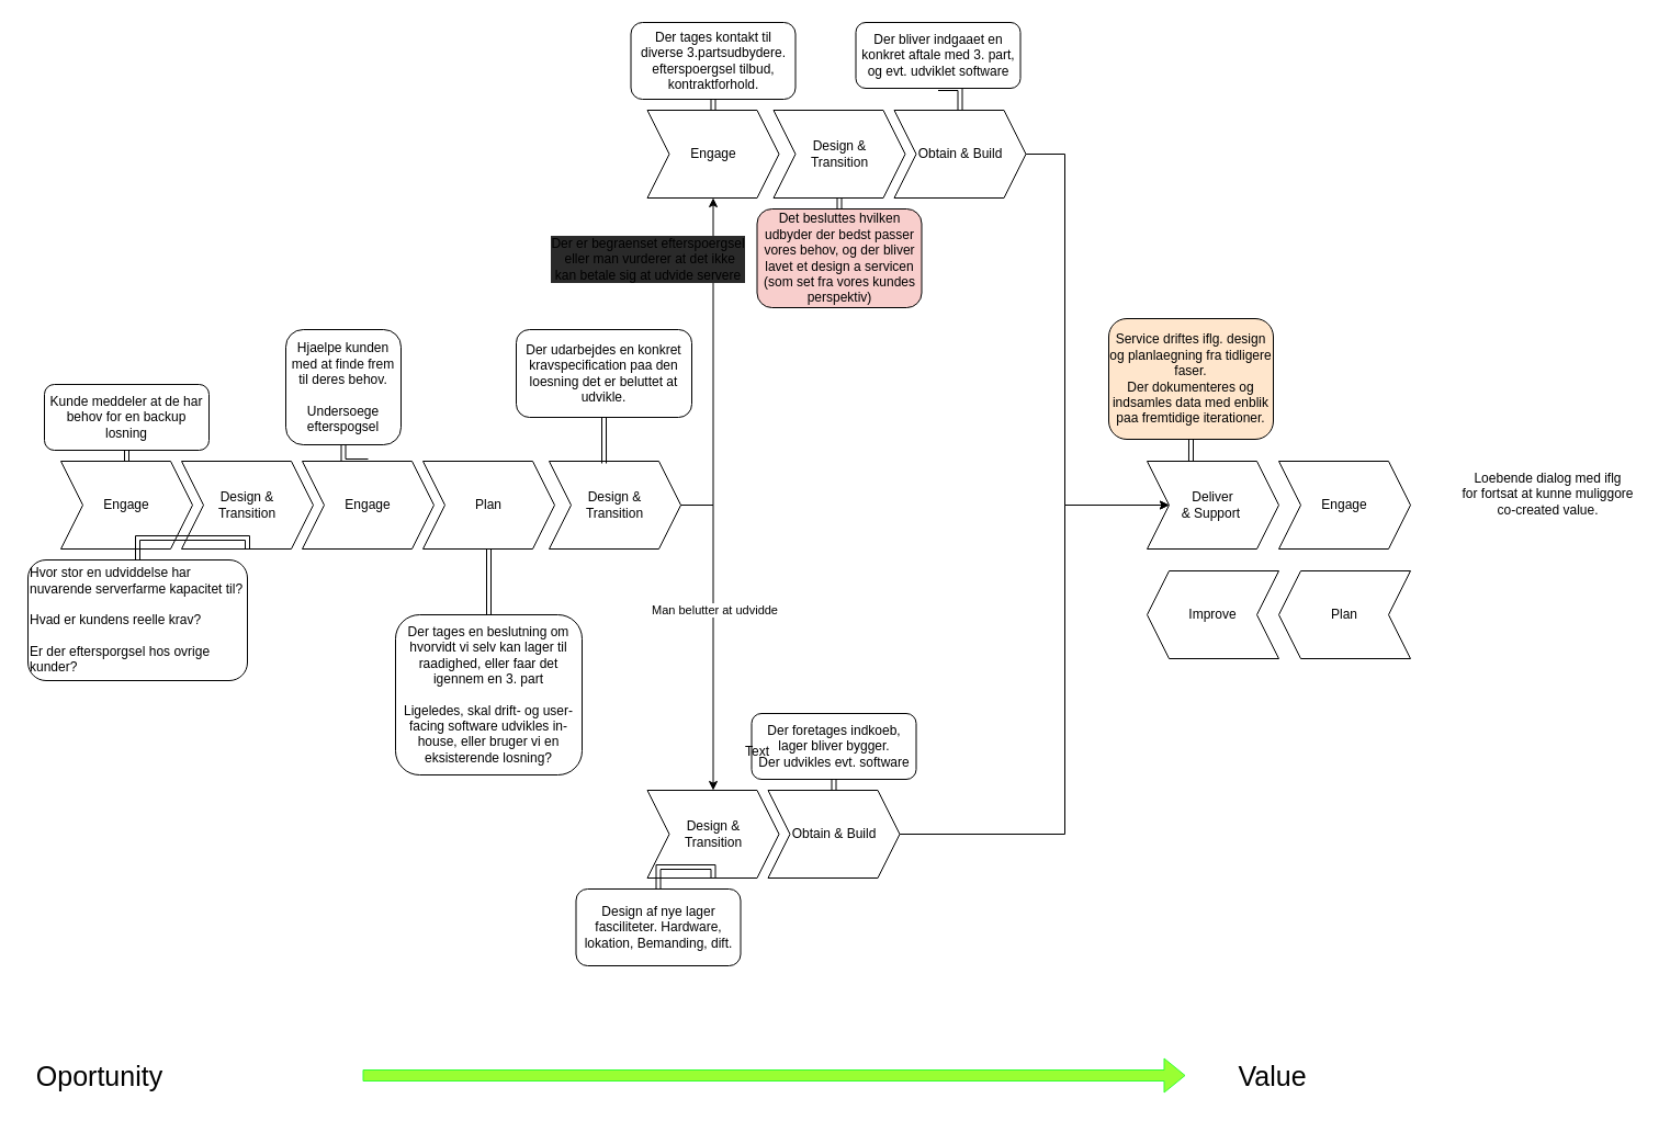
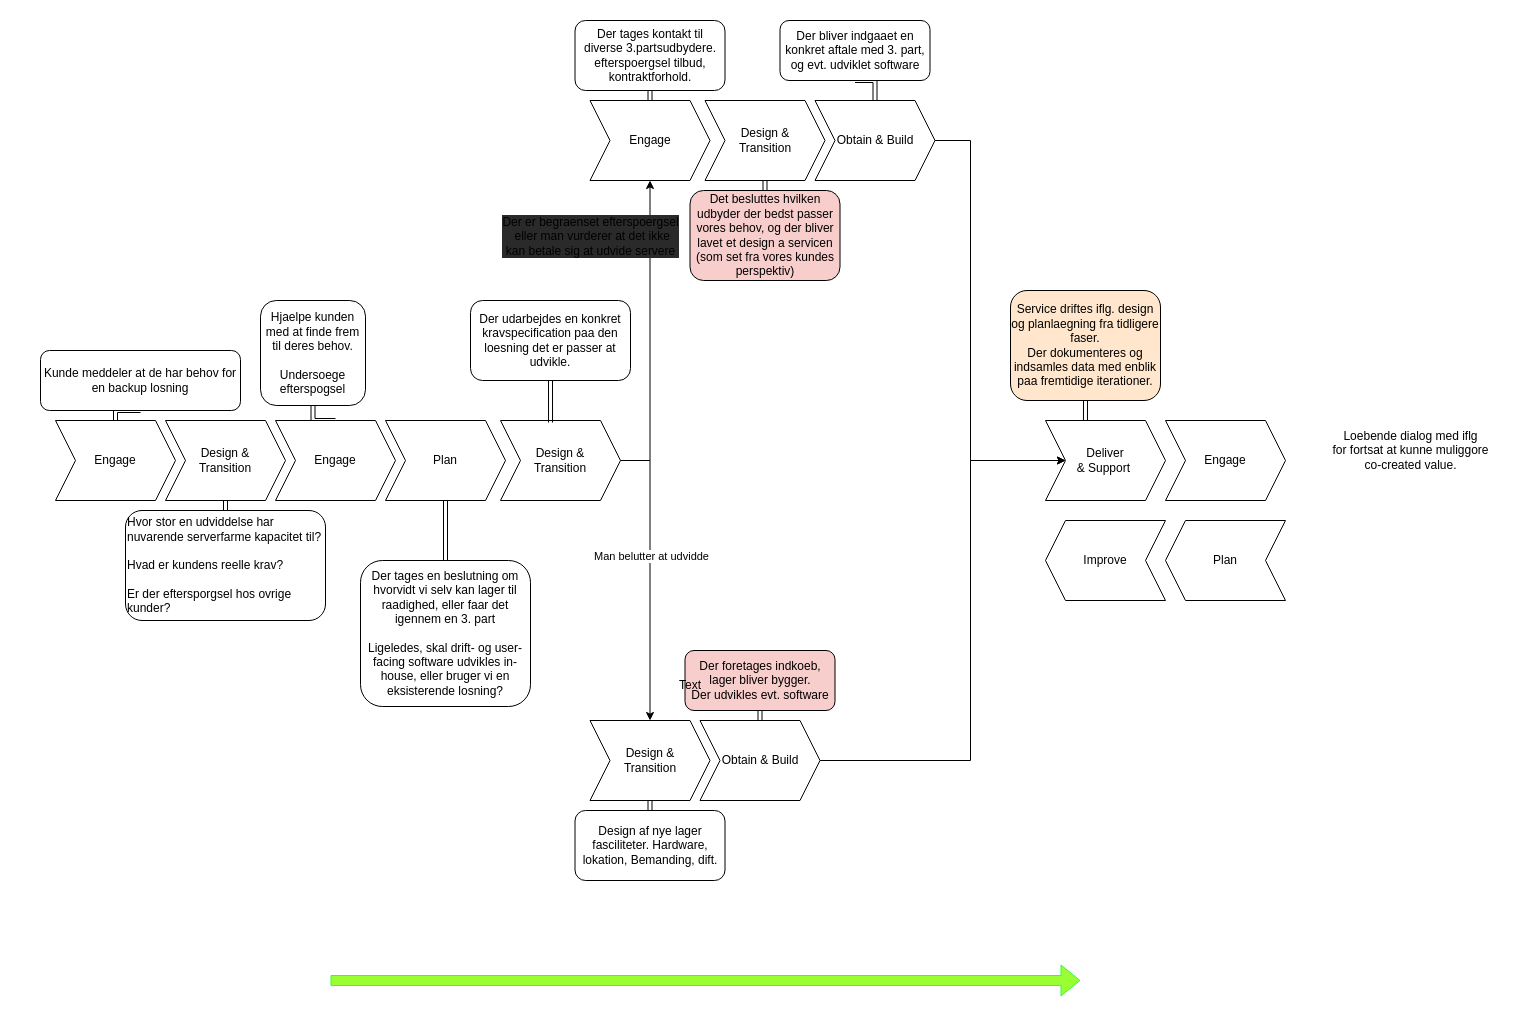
  <mxCell id="0" />
  <mxCell id="1" parent="0" />
  <mxCell id="2" value="Engage" style="shape=step;perimeter=stepPerimeter;whiteSpace=wrap;html=1;fixedSize=1;" parent="1" vertex="1"><mxGeometry x="55" y="420" width="120" height="80" as="geometry" /></mxCell>
  <mxCell id="3" value="Design &amp;amp;&lt;br&gt;Transition" style="shape=step;perimeter=stepPerimeter;whiteSpace=wrap;html=1;fixedSize=1;" parent="1" vertex="1"><mxGeometry x="165" y="420" width="120" height="80" as="geometry" /></mxCell>
  <mxCell id="4" style="edgeStyle=orthogonalEdgeStyle;shape=link;rounded=0;orthogonalLoop=1;jettySize=auto;html=1;exitX=0.5;exitY=0;exitDx=0;exitDy=0;entryX=0.5;entryY=1;entryDx=0;entryDy=0;" parent="1" source="5" target="11" edge="1"><mxGeometry relative="1" as="geometry" /></mxCell>
  <mxCell id="5" value="Engage" style="shape=step;perimeter=stepPerimeter;whiteSpace=wrap;html=1;fixedSize=1;" parent="1" vertex="1"><mxGeometry x="275" y="420" width="120" height="80" as="geometry" /></mxCell>
  <mxCell id="6" value="Design &amp;amp; &lt;br&gt;Transition" style="shape=step;perimeter=stepPerimeter;whiteSpace=wrap;html=1;fixedSize=1;" parent="1" vertex="1"><mxGeometry x="589.5" y="720" width="120" height="80" as="geometry" /></mxCell>
  <mxCell id="7" style="edgeStyle=orthogonalEdgeStyle;shape=link;rounded=0;orthogonalLoop=1;jettySize=auto;html=1;exitX=0.5;exitY=1;exitDx=0;exitDy=0;entryX=0.5;entryY=0;entryDx=0;entryDy=0;" parent="1" source="8" target="2" edge="1"><mxGeometry relative="1" as="geometry" /></mxCell>
- <mxCell id="8" value="Kunde meddeler at de har behov for en backup losning" style="rounded=1;whiteSpace=wrap;html=1;" parent="1" vertex="1"><mxGeometry x="40" y="350" width="150" height="60" as="geometry" /></mxCell>
+ <mxCell id="8" value="Kunde meddeler at de har behov for en backup losning" style="rounded=1;whiteSpace=wrap;html=1;" parent="1" vertex="1"><mxGeometry x="40" y="350" width="200" height="60" as="geometry" /></mxCell>
  <mxCell id="9" style="edgeStyle=orthogonalEdgeStyle;rounded=0;orthogonalLoop=1;jettySize=auto;html=1;exitX=0.5;exitY=0;exitDx=0;exitDy=0;entryX=0.5;entryY=1;entryDx=0;entryDy=0;shape=link;" parent="1" source="10" target="3" edge="1"><mxGeometry relative="1" as="geometry" /></mxCell>
- <mxCell id="10" value="&lt;span style=&quot;background-color: initial;&quot;&gt;Hvor stor en udviddelse har nuvarende serverfarme kapacitet til?&lt;br&gt;&lt;/span&gt;&lt;br&gt;Hvad er kundens reelle krav?&lt;br&gt;&lt;br&gt;Er der eftersporgsel hos ovrige kunder?" style="rounded=1;whiteSpace=wrap;html=1;align=left;" parent="1" vertex="1"><mxGeometry x="25" y="510" width="200" height="110" as="geometry" /></mxCell>
+ <mxCell id="10" value="&lt;span style=&quot;background-color: initial;&quot;&gt;Hvor stor en udviddelse har nuvarende serverfarme kapacitet til?&lt;br&gt;&lt;/span&gt;&lt;br&gt;Hvad er kundens reelle krav?&lt;br&gt;&lt;br&gt;Er der eftersporgsel hos ovrige kunder?" style="rounded=1;whiteSpace=wrap;html=1;align=left;" parent="1" vertex="1"><mxGeometry x="125" y="510" width="200" height="110" as="geometry" /></mxCell>
  <mxCell id="11" value="Hjaelpe kunden med at finde frem til deres behov.&lt;br&gt;&lt;br&gt;Undersoege efterspogsel" style="rounded=1;whiteSpace=wrap;html=1;" parent="1" vertex="1"><mxGeometry x="260" y="300" width="105" height="105" as="geometry" /></mxCell>
  <mxCell id="12" style="edgeStyle=orthogonalEdgeStyle;shape=link;rounded=0;orthogonalLoop=1;jettySize=auto;html=1;exitX=0.5;exitY=0;exitDx=0;exitDy=0;entryX=0.5;entryY=1;entryDx=0;entryDy=0;" parent="1" source="13" target="6" edge="1"><mxGeometry relative="1" as="geometry" /></mxCell>
- <mxCell id="13" value="Design af nye lager fasciliteter. Hardware, lokation, Bemanding, dift." style="rounded=1;whiteSpace=wrap;html=1;" parent="1" vertex="1"><mxGeometry x="524.5" y="810" width="150" height="70" as="geometry" /></mxCell>
+ <mxCell id="13" value="Design af nye lager fasciliteter. Hardware, lokation, Bemanding, dift." style="rounded=1;whiteSpace=wrap;html=1;" parent="1" vertex="1"><mxGeometry x="574.5" y="810" width="150" height="70" as="geometry" /></mxCell>
  <mxCell id="14" style="edgeStyle=orthogonalEdgeStyle;rounded=0;orthogonalLoop=1;jettySize=auto;html=1;exitX=1;exitY=0.5;exitDx=0;exitDy=0;entryX=0;entryY=0.5;entryDx=0;entryDy=0;" parent="1" source="15" target="18" edge="1"><mxGeometry relative="1" as="geometry"><mxPoint x="970" y="470" as="targetPoint" /><Array as="points"><mxPoint x="970" y="760" /><mxPoint x="970" y="460" /></Array></mxGeometry></mxCell>
  <mxCell id="15" value="Obtain &amp;amp; Build" style="shape=step;perimeter=stepPerimeter;whiteSpace=wrap;html=1;fixedSize=1;" parent="1" vertex="1"><mxGeometry x="699.5" y="720" width="120" height="80" as="geometry" /></mxCell>
  <mxCell id="16" style="edgeStyle=orthogonalEdgeStyle;shape=link;rounded=0;orthogonalLoop=1;jettySize=auto;html=1;exitX=0.5;exitY=1;exitDx=0;exitDy=0;entryX=0.5;entryY=0;entryDx=0;entryDy=0;" parent="1" source="17" target="15" edge="1"><mxGeometry relative="1" as="geometry" /></mxCell>
- <mxCell id="17" value="Der foretages indkoeb, lager bliver bygger.&lt;br&gt;Der udvikles evt. software" style="rounded=1;whiteSpace=wrap;html=1;" parent="1" vertex="1"><mxGeometry x="684.5" y="650" width="150" height="60" as="geometry" /></mxCell>
+ <mxCell id="17" value="Der foretages indkoeb, lager bliver bygger.&lt;br&gt;Der udvikles evt. software" style="rounded=1;whiteSpace=wrap;html=1;fillColor=#f8cecc;" parent="1" vertex="1"><mxGeometry x="684.5" y="650" width="150" height="60" as="geometry" /></mxCell>
  <mxCell id="18" value="Deliver &lt;br&gt;&amp;amp; Support&amp;nbsp;" style="shape=step;perimeter=stepPerimeter;whiteSpace=wrap;html=1;fixedSize=1;" parent="1" vertex="1"><mxGeometry x="1045" y="420" width="120" height="80" as="geometry" /></mxCell>
  <mxCell id="19" style="edgeStyle=orthogonalEdgeStyle;rounded=0;orthogonalLoop=1;jettySize=auto;html=1;exitX=0.5;exitY=1;exitDx=0;exitDy=0;entryX=0.333;entryY=0;entryDx=0;entryDy=0;entryPerimeter=0;endArrow=none;endFill=0;shape=link;" parent="1" source="20" target="18" edge="1"><mxGeometry relative="1" as="geometry" /></mxCell>
  <mxCell id="20" value="Service driftes iflg. design og planlaegning fra tidligere faser.&lt;br&gt;Der dokumenteres og indsamles data med enblik paa fremtidige iterationer." style="rounded=1;whiteSpace=wrap;html=1;fillColor=#ffe6cc;" parent="1" vertex="1"><mxGeometry x="1010" y="290" width="150" height="110" as="geometry" /></mxCell>
  <mxCell id="21" value="Plan" style="shape=step;perimeter=stepPerimeter;whiteSpace=wrap;html=1;fixedSize=1;" parent="1" vertex="1"><mxGeometry x="385" y="420" width="120" height="80" as="geometry" /></mxCell>
  <mxCell id="22" style="edgeStyle=orthogonalEdgeStyle;shape=link;rounded=0;orthogonalLoop=1;jettySize=auto;html=1;exitX=0.5;exitY=0;exitDx=0;exitDy=0;entryX=0.5;entryY=1;entryDx=0;entryDy=0;" parent="1" source="23" target="21" edge="1"><mxGeometry relative="1" as="geometry" /></mxCell>
  <mxCell id="23" value="Der tages en beslutning om hvorvidt vi selv kan lager til raadighed, eller faar det igennem en 3. part&lt;br&gt;&lt;br&gt;Ligeledes, skal drift- og user-facing software udvikles in-house, eller bruger vi en eksisterende losning?" style="rounded=1;whiteSpace=wrap;html=1;" parent="1" vertex="1"><mxGeometry x="360" y="560" width="170" height="146" as="geometry" /></mxCell>
  <mxCell id="24" style="edgeStyle=orthogonalEdgeStyle;rounded=0;orthogonalLoop=1;jettySize=auto;html=1;exitX=1;exitY=0.5;exitDx=0;exitDy=0;entryX=0;entryY=0.5;entryDx=0;entryDy=0;" parent="1" source="25" target="18" edge="1"><mxGeometry relative="1" as="geometry"><Array as="points"><mxPoint x="970" y="140" /><mxPoint x="970" y="460" /></Array></mxGeometry></mxCell>
  <mxCell id="25" value="Obtain &amp;amp; Build" style="shape=step;perimeter=stepPerimeter;whiteSpace=wrap;html=1;fixedSize=1;" parent="1" vertex="1"><mxGeometry x="814.5" y="100" width="120" height="80" as="geometry" /></mxCell>
  <mxCell id="26" style="edgeStyle=orthogonalEdgeStyle;shape=link;rounded=0;orthogonalLoop=1;jettySize=auto;html=1;exitX=0.5;exitY=1;exitDx=0;exitDy=0;entryX=0.5;entryY=0;entryDx=0;entryDy=0;" parent="1" source="27" target="25" edge="1"><mxGeometry relative="1" as="geometry" /></mxCell>
  <mxCell id="27" value="Der bliver indgaaet en konkret aftale med 3. part, og evt. udviklet software" style="rounded=1;whiteSpace=wrap;html=1;" parent="1" vertex="1"><mxGeometry x="779.5" y="20" width="150" height="60" as="geometry" /></mxCell>
  <mxCell id="28" value="Design &amp;amp; &lt;br&gt;Transition" style="shape=step;perimeter=stepPerimeter;whiteSpace=wrap;html=1;fixedSize=1;" parent="1" vertex="1"><mxGeometry x="704.5" y="100" width="120" height="80" as="geometry" /></mxCell>
  <mxCell id="29" style="edgeStyle=orthogonalEdgeStyle;shape=link;rounded=0;orthogonalLoop=1;jettySize=auto;html=1;exitX=0.5;exitY=0;exitDx=0;exitDy=0;entryX=0.5;entryY=1;entryDx=0;entryDy=0;" parent="1" source="30" target="28" edge="1"><mxGeometry relative="1" as="geometry" /></mxCell>
  <mxCell id="30" value="Det besluttes hvilken udbyder der bedst passer vores behov, og der bliver lavet et design a servicen (som set fra vores kundes perspektiv)" style="rounded=1;whiteSpace=wrap;html=1;fillColor=#f8cecc;" parent="1" vertex="1"><mxGeometry x="689.5" y="190" width="150" height="90" as="geometry" /></mxCell>
  <mxCell id="31" style="rounded=0;orthogonalLoop=1;jettySize=auto;html=1;exitX=1;exitY=0.5;exitDx=0;exitDy=0;edgeStyle=orthogonalEdgeStyle;" parent="1" source="35" target="6" edge="1"><mxGeometry relative="1" as="geometry" /></mxCell>
  <mxCell id="32" value="Man belutter at udvidde" style="edgeLabel;html=1;align=center;verticalAlign=middle;resizable=0;points=[];" parent="31" vertex="1" connectable="0"><mxGeometry x="-0.14" y="1" relative="1" as="geometry"><mxPoint y="1" as="offset" /></mxGeometry></mxCell>
  <mxCell id="33" style="edgeStyle=orthogonalEdgeStyle;rounded=0;orthogonalLoop=1;jettySize=auto;html=1;exitX=1;exitY=0.5;exitDx=0;exitDy=0;entryX=0.5;entryY=1;entryDx=0;entryDy=0;" parent="1" source="35" target="38" edge="1"><mxGeometry relative="1" as="geometry" /></mxCell>
  <mxCell id="34" value="&lt;span style=&quot;font-size: 12px;&quot;&gt;Der er begraenset efterspoergsel&lt;br&gt;&amp;nbsp;eller man vurderer at det ikke &lt;br&gt;kan betale sig at udvide servere&lt;/span&gt;" style="edgeLabel;html=1;align=center;verticalAlign=middle;resizable=0;points=[];labelBackgroundColor=#2A2A2A;" parent="33" vertex="1" connectable="0"><mxGeometry x="0.47" y="-1" relative="1" as="geometry"><mxPoint x="-61" y="-27" as="offset" /></mxGeometry></mxCell>
  <mxCell id="35" value="Design &amp;amp; &lt;br&gt;Transition" style="shape=step;perimeter=stepPerimeter;whiteSpace=wrap;html=1;fixedSize=1;" parent="1" vertex="1"><mxGeometry x="500" y="420" width="120" height="80" as="geometry" /></mxCell>
  <mxCell id="36" style="edgeStyle=orthogonalEdgeStyle;shape=link;rounded=0;orthogonalLoop=1;jettySize=auto;html=1;exitX=0.5;exitY=1;exitDx=0;exitDy=0;entryX=0.417;entryY=0.025;entryDx=0;entryDy=0;entryPerimeter=0;" parent="1" source="37" target="35" edge="1"><mxGeometry relative="1" as="geometry" /></mxCell>
- <mxCell id="37" value="Der udarbejdes en konkret kravspecification paa den loesning det er beluttet at udvikle." style="rounded=1;whiteSpace=wrap;html=1;" parent="1" vertex="1"><mxGeometry x="470" y="300" width="160" height="80" as="geometry" /></mxCell>
+ <mxCell id="37" value="Der udarbejdes en konkret kravspecification paa den loesning det er passer at udvikle." style="rounded=1;whiteSpace=wrap;html=1;" parent="1" vertex="1"><mxGeometry x="470" y="300" width="160" height="80" as="geometry" /></mxCell>
  <mxCell id="38" value="Engage" style="shape=step;perimeter=stepPerimeter;whiteSpace=wrap;html=1;fixedSize=1;" parent="1" vertex="1"><mxGeometry x="589.5" y="100" width="120" height="80" as="geometry" /></mxCell>
  <mxCell id="39" style="edgeStyle=orthogonalEdgeStyle;shape=link;rounded=0;orthogonalLoop=1;jettySize=auto;html=1;exitX=0.5;exitY=1;exitDx=0;exitDy=0;entryX=0.5;entryY=0;entryDx=0;entryDy=0;" parent="1" source="40" target="38" edge="1"><mxGeometry relative="1" as="geometry" /></mxCell>
  <mxCell id="40" value="Der tages kontakt til diverse 3.partsudbydere. efterspoergsel tilbud, kontraktforhold." style="rounded=1;whiteSpace=wrap;html=1;" parent="1" vertex="1"><mxGeometry x="574.5" y="20" width="150" height="70" as="geometry" /></mxCell>
  <mxCell id="41" value="Engage" style="shape=step;perimeter=stepPerimeter;whiteSpace=wrap;html=1;fixedSize=1;" parent="1" vertex="1"><mxGeometry x="1165" y="420" width="120" height="80" as="geometry" /></mxCell>
  <mxCell id="42" value="Plan" style="shape=step;perimeter=stepPerimeter;whiteSpace=wrap;html=1;fixedSize=1;direction=west;" parent="1" vertex="1"><mxGeometry x="1165" y="520" width="120" height="80" as="geometry" /></mxCell>
  <mxCell id="43" value="Improve" style="shape=step;perimeter=stepPerimeter;whiteSpace=wrap;html=1;fixedSize=1;direction=west;" parent="1" vertex="1"><mxGeometry x="1045" y="520" width="120" height="80" as="geometry" /></mxCell>
  <mxCell id="44" value="" style="shape=image;html=1;verticalAlign=top;verticalLabelPosition=bottom;labelBackgroundColor=#ffffff;imageAspect=0;aspect=fixed;image=https://cdn4.iconfinder.com/data/icons/evil-icons-user-interface/64/download-128.png;direction=north;" parent="1" vertex="1"><mxGeometry x="1090" y="441" width="138" height="138" as="geometry" /></mxCell>
  <mxCell id="45" value="Loebende dialog med iflg &lt;br&gt;for fortsat at kunne muliggore &lt;br&gt;co-created value." style="text;html=1;align=center;verticalAlign=middle;resizable=0;points=[];autosize=1;strokeColor=none;fillColor=none;" parent="1" vertex="1"><mxGeometry x="1320" y="420" width="180" height="60" as="geometry" /></mxCell>
  <mxCell id="46" value="" style="shape=flexArrow;endArrow=classic;html=1;rounded=0;fillColor=#99FF33;strokeColor=#33FF33;" parent="1" edge="1"><mxGeometry width="50" height="50" relative="1" as="geometry"><mxPoint x="330" y="980" as="sourcePoint" /><mxPoint x="1080" y="980" as="targetPoint" /></mxGeometry></mxCell>
  <mxCell id="47" value="Text" style="text;html=1;strokeColor=none;fillColor=none;align=center;verticalAlign=middle;whiteSpace=wrap;rounded=0;dashed=1;" parent="1" vertex="1"><mxGeometry x="660" y="670" width="60" height="30" as="geometry" /></mxCell>
- <mxCell id="48" value="&lt;font style=&quot;font-size: 25px;&quot;&gt;Oportunity&lt;/font&gt;" style="text;html=1;align=center;verticalAlign=middle;resizable=0;points=[];autosize=1;strokeColor=none;fillColor=none;" parent="1" vertex="1"><mxGeometry x="20" y="960" width="140" height="40" as="geometry" /></mxCell>
- <mxCell id="49" value="&lt;font style=&quot;font-size: 25px;&quot;&gt;Value&lt;br&gt;&lt;/font&gt;" style="text;html=1;align=center;verticalAlign=middle;resizable=0;points=[];autosize=1;strokeColor=none;fillColor=none;" parent="1" vertex="1"><mxGeometry x="1114" y="960" width="90" height="40" as="geometry" /></mxCell>
